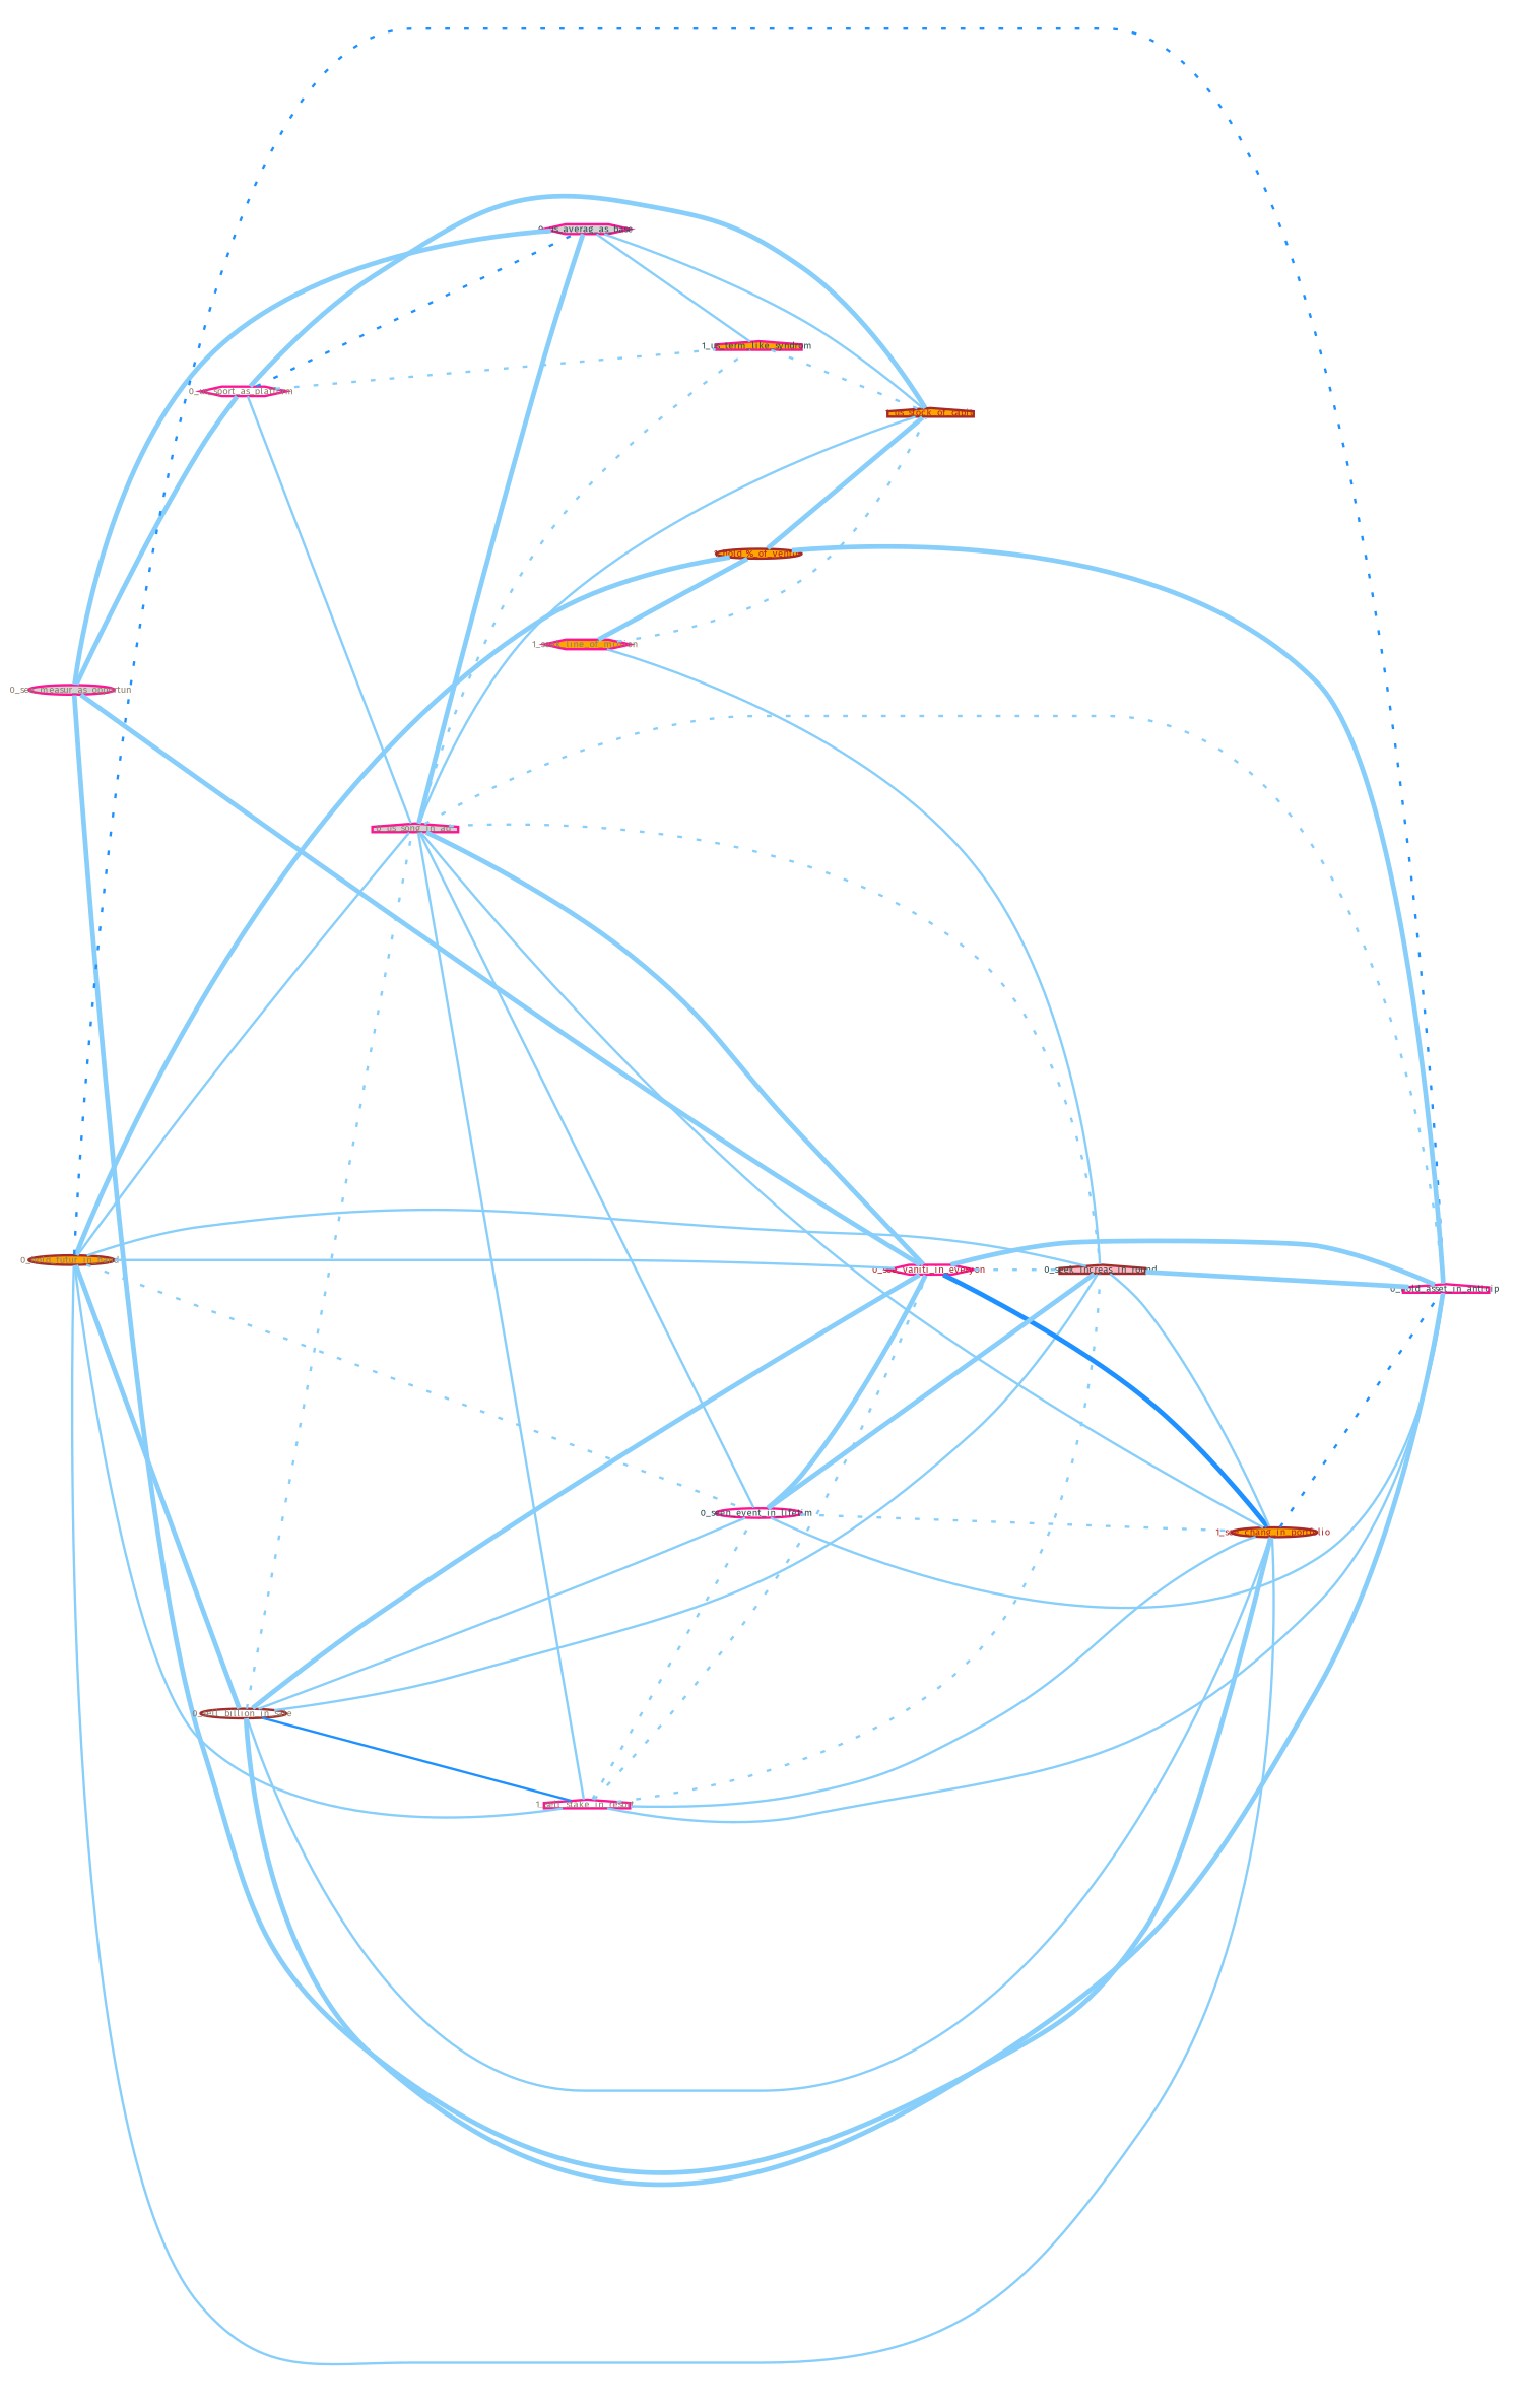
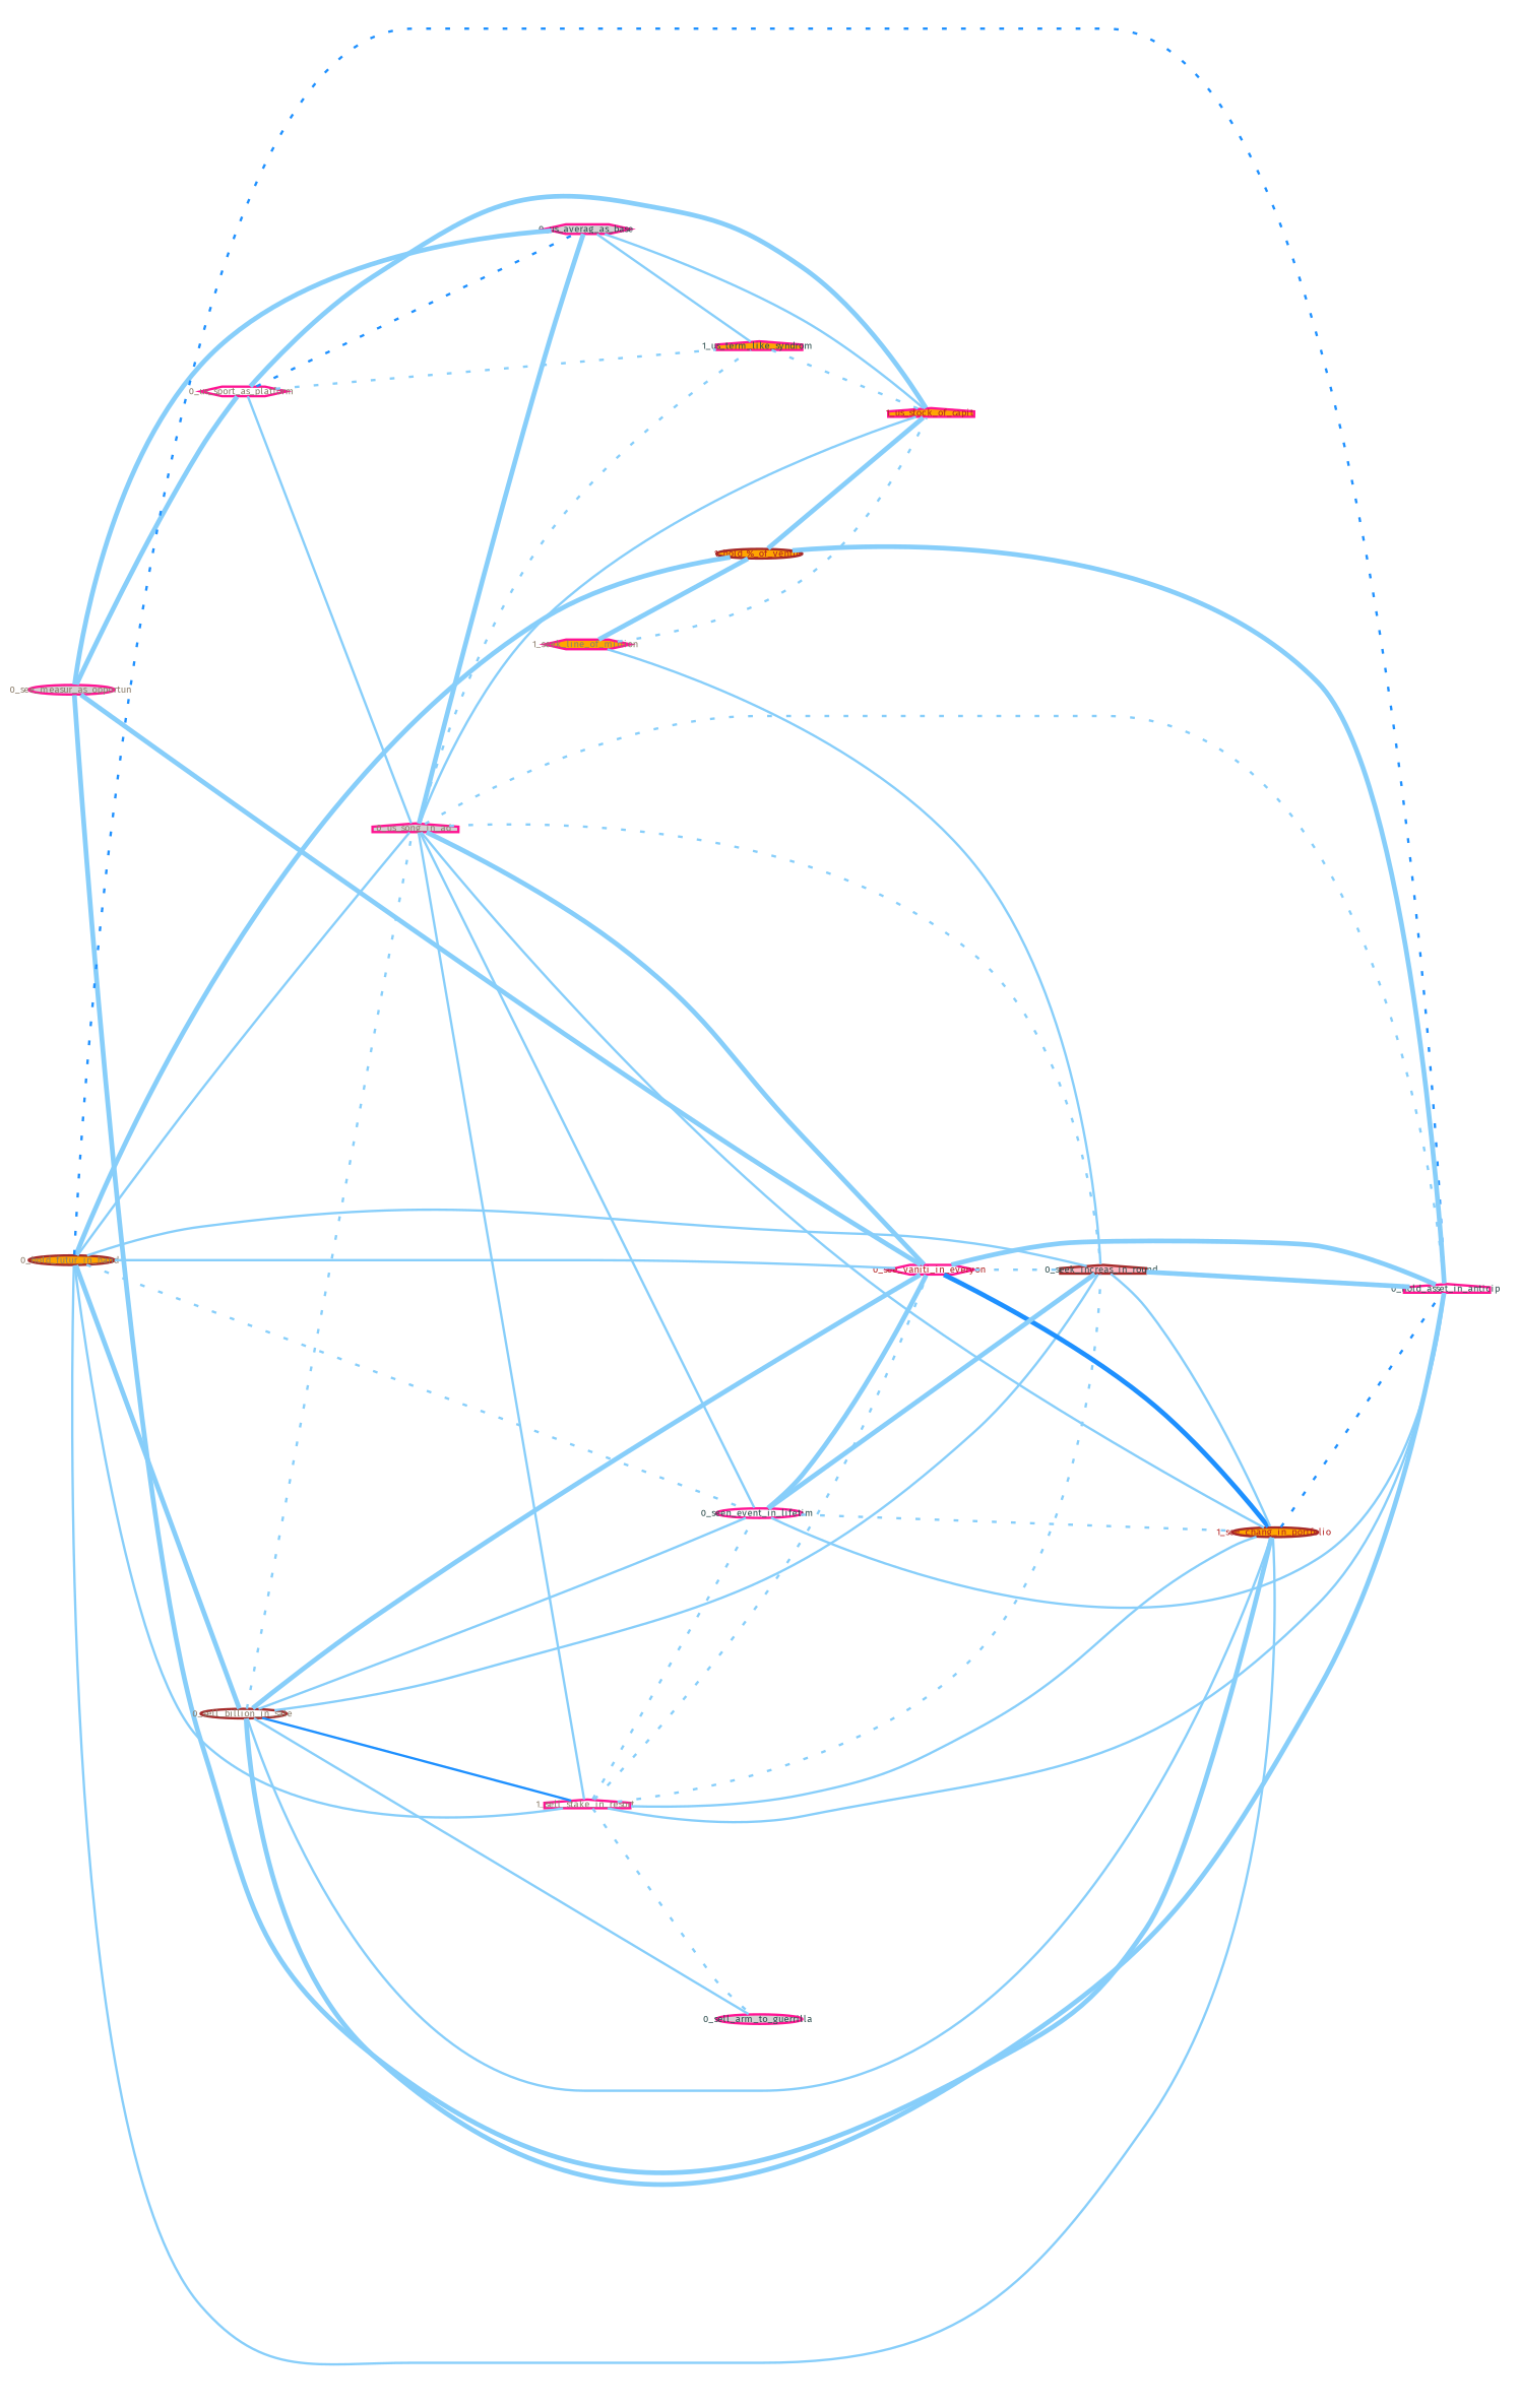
  graph {
    fontname="Fira Sans"
    rankdir=LR
    node [color=deeppink fillcolor=orange fixedsize=true fontcolor="#8b7d6b" fontname="Fira Sans" fontsize=4 shape=ellipse style=filled]
    edge [color="#87cefa" fontname="Fira Sans" style=solid w=1]
    "0_see_measur_as_opportun " [fillcolor=lightgrey height=.06 width=.5]
    "0_hold_futur_in_hand " [color=brown height=.06 width=.5]
    "0_us_sport_as_platform " [fillcolor=white height=.06 shape=hexagon width=.5]
    "0_sell_billion_in_sale " [color=brown fillcolor=white height=.06 width=.5]
    "0_us_song_in_ad " [fillcolor=lightgrey height=.06 shape=house width=.5]
    "1_sell_stake_in_resort " [fillcolor=white height=.06 shape=house width=.5]
    "1_seek_line_of_million " [height=.06 shape=hexagon width=.5]
    "1_us_term_like_syndrom " [fontcolor="#2f4f4f" height=.06 shape=house width=.5]
    "1_hold_%_of_ventur " [color=brown fontcolor="#b22222" height=.06 width=.5]
-   "1_us_stock_of_capit " [color=brown fontcolor="#b22222" height=.06 shape=house width=.5]
+   "1_us_stock_of_capit " [fontcolor="#b22222" height=.06 shape=house width=.5]
    "1_see_chang_in_portfolio " [color=brown fontcolor="#b22222" height=.06 width=.5]
    "0_us_averag_as_base " [fillcolor=lightgrey fontcolor="#2f4f4f" height=.06 shape=hexagon width=.5]
    "0_see_vaniti_in_everyon " [fillcolor=white fontcolor="#b22222" height=.06 shape=hexagon width=.5]
    "0_seen_event_in_lifetim " [fillcolor=white fontcolor="#2f4f4f" height=.06 width=.5]
    "0_seek_increas_in_round " [color=brown fillcolor=lightpink fontcolor="#2f4f4f" height=.06 shape=house width=.5]
    "0_hold_asset_in_anticip " [fillcolor=white fontcolor="#2f4f4f" height=.06 shape=house width=.5]
+   "0_sell_arm_to_guerrilla " [fillcolor=lightgrey fontcolor="#2f4f4f" height=.06 width=.5]
    subgraph sub_1 {
      "0_see_measur_as_opportun "
      "0_hold_futur_in_hand "
      "0_us_sport_as_platform "
      "0_sell_billion_in_sale "
      "0_us_song_in_ad "
      "1_sell_stake_in_resort "
      "1_seek_line_of_million "
    }
    subgraph sub_2 {
      "1_us_term_like_syndrom "
      "1_hold_%_of_ventur "
      "1_us_stock_of_capit "
      "1_see_chang_in_portfolio "
    }
    "0_see_measur_as_opportun " -- "0_us_sport_as_platform " [style=bold]
    "0_see_measur_as_opportun " -- "1_see_chang_in_portfolio " [style=bold]
    "0_see_measur_as_opportun " -- "0_us_averag_as_base " [style=bold]
    "0_see_measur_as_opportun " -- "0_see_vaniti_in_everyon " [style=bold]
    "0_hold_futur_in_hand " -- "0_sell_billion_in_sale " [style=bold]
    "0_hold_futur_in_hand " -- "0_us_song_in_ad "
    "0_hold_futur_in_hand " -- "1_sell_stake_in_resort "
    "0_hold_futur_in_hand " -- "1_hold_%_of_ventur " [style=bold]
    "0_hold_futur_in_hand " -- "1_see_chang_in_portfolio "
    "0_hold_futur_in_hand " -- "0_see_vaniti_in_everyon "
    "0_hold_futur_in_hand " -- "0_seen_event_in_lifetim " [style=dotted]
    "0_hold_futur_in_hand " -- "0_seek_increas_in_round "
    "0_hold_futur_in_hand " -- "0_hold_asset_in_anticip " [color="#1e90ff" style=dotted w=2]
    "0_us_sport_as_platform " -- "0_us_song_in_ad "
    "0_us_sport_as_platform " -- "1_us_term_like_syndrom " [style=dotted]
    "0_us_sport_as_platform " -- "1_us_stock_of_capit " [style=bold]
    "0_us_sport_as_platform " -- "0_us_averag_as_base " [color="#1e90ff" style=dotted w=2]
    "0_sell_billion_in_sale " -- "0_us_song_in_ad " [style=dotted]
    "0_sell_billion_in_sale " -- "1_sell_stake_in_resort " [color="#1e90ff" w=2]
    "0_sell_billion_in_sale " -- "1_see_chang_in_portfolio "
    "0_sell_billion_in_sale " -- "0_see_vaniti_in_everyon " [style=bold]
    "0_sell_billion_in_sale " -- "0_seen_event_in_lifetim "
    "0_sell_billion_in_sale " -- "0_seek_increas_in_round "
    "0_sell_billion_in_sale " -- "0_hold_asset_in_anticip " [style=bold]
+   "0_sell_billion_in_sale " -- "0_sell_arm_to_guerrilla "
    "0_us_song_in_ad " -- "1_sell_stake_in_resort "
    "0_us_song_in_ad " -- "1_us_term_like_syndrom " [style=dotted]
    "0_us_song_in_ad " -- "1_us_stock_of_capit "
    "0_us_song_in_ad " -- "1_see_chang_in_portfolio "
    "0_us_song_in_ad " -- "0_us_averag_as_base " [style=bold]
    "0_us_song_in_ad " -- "0_see_vaniti_in_everyon " [style=bold]
    "0_us_song_in_ad " -- "0_seen_event_in_lifetim "
    "0_us_song_in_ad " -- "0_seek_increas_in_round " [style=dotted]
    "0_us_song_in_ad " -- "0_hold_asset_in_anticip " [style=dotted]
    "1_sell_stake_in_resort " -- "1_see_chang_in_portfolio "
    "1_sell_stake_in_resort " -- "0_see_vaniti_in_everyon " [style=dotted]
    "1_sell_stake_in_resort " -- "0_seen_event_in_lifetim " [style=dotted]
    "1_sell_stake_in_resort " -- "0_seek_increas_in_round " [style=dotted]
    "1_sell_stake_in_resort " -- "0_hold_asset_in_anticip "
+   "1_sell_stake_in_resort " -- "0_sell_arm_to_guerrilla " [style=dotted]
    "1_seek_line_of_million " -- "1_hold_%_of_ventur " [style=bold]
    "1_seek_line_of_million " -- "1_us_stock_of_capit " [style=dotted]
    "1_seek_line_of_million " -- "0_seek_increas_in_round "
    "1_us_term_like_syndrom " -- "1_us_stock_of_capit " [style=dotted]
    "1_hold_%_of_ventur " -- "1_us_stock_of_capit " [style=bold]
    "1_hold_%_of_ventur " -- "0_hold_asset_in_anticip " [style=bold]
    "1_see_chang_in_portfolio " -- "0_hold_asset_in_anticip " [color="#1e90ff" style=dotted]
    "0_us_averag_as_base " -- "1_us_term_like_syndrom "
    "0_us_averag_as_base " -- "1_us_stock_of_capit "
    "0_see_vaniti_in_everyon " -- "1_see_chang_in_portfolio " [color="#1e90ff" style=bold w=2]
    "0_see_vaniti_in_everyon " -- "0_seek_increas_in_round " [style=dotted]
    "0_see_vaniti_in_everyon " -- "0_hold_asset_in_anticip " [style=bold]
    "0_seen_event_in_lifetim " -- "1_see_chang_in_portfolio " [style=dotted]
    "0_seen_event_in_lifetim " -- "0_see_vaniti_in_everyon " [style=bold]
    "0_seen_event_in_lifetim " -- "0_seek_increas_in_round " [style=bold]
    "0_seen_event_in_lifetim " -- "0_hold_asset_in_anticip "
    "0_seek_increas_in_round " -- "1_see_chang_in_portfolio "
    "0_seek_increas_in_round " -- "0_hold_asset_in_anticip " [style=bold]
  }
